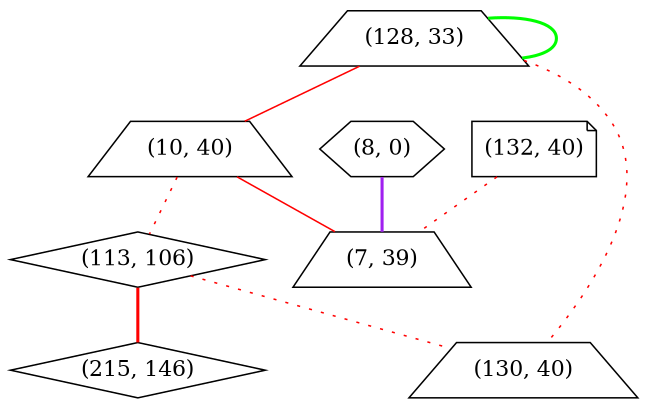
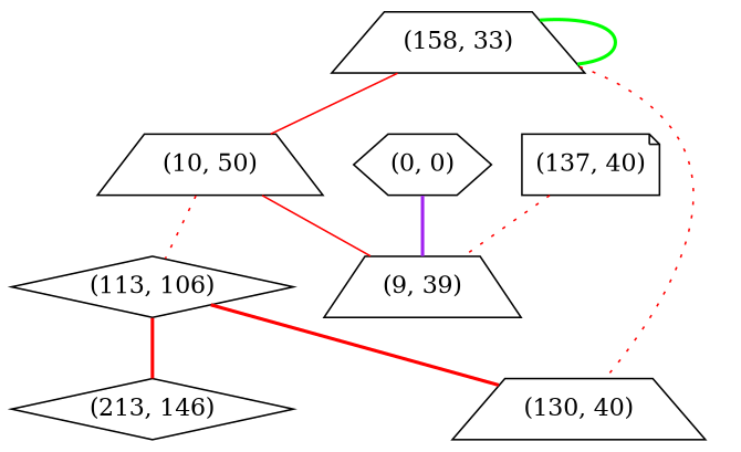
  graph {
    node [shape=trapezium]
    edge [color=red style=bold weight=1]
-   "(128, 33)"
-   "(10, 40)"
+   "(128, 33)" [label="(158, 33)"]
+   "(10, 40)" [label="(10, 50)"]
    "(130, 40)"
    "(113, 106)" [shape=diamond]
-   "(7, 39)"
-   "(213, 146)" [shape=diamond label="(215, 146)"]
-   "(0, 0)" [shape=hexagon label="(8, 0)"]
-   "(132, 40)" [shape=note]
+   "(7, 39)" [label="(9, 39)"]
+   "(213, 146)" [shape=diamond]
+   "(0, 0)" [shape=hexagon]
+   "(132, 40)" [shape=note label="(137, 40)"]
    "(128, 33)" -- "(128, 33)" [color=green weight=2]
    "(128, 33)" -- "(10, 40)" [style=solid]
    "(128, 33)" -- "(130, 40)" [style=dotted]
    "(10, 40)" -- "(113, 106)" [style=dotted]
    "(10, 40)" -- "(7, 39)" [style=solid]
-   "(113, 106)" -- "(130, 40)" [style=dotted]
+   "(113, 106)" -- "(130, 40)"
    "(113, 106)" -- "(213, 146)"
    "(0, 0)" -- "(7, 39)" [color=purple weight=4]
    "(132, 40)" -- "(7, 39)" [style=dotted]
  }
